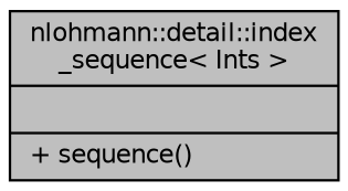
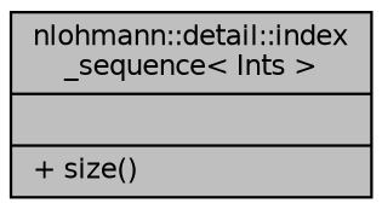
  digraph {
-   n1 [color=black fillcolor=grey75 fontcolor=black fontname=Helvetica fontsize=10 height=0.2 label="{nlohmann::detail::index\l_sequence\< Ints \>\n||+ sequence()\l}" shape=record style=filled width=0.4]
+   n1 [color=black fillcolor=grey75 fontcolor=black fontname=Helvetica fontsize=10 height=0.2 label="{nlohmann::detail::index\l_sequence\< Ints \>\n||+ size()\l}" shape=record style=filled width=0.4]
  }
